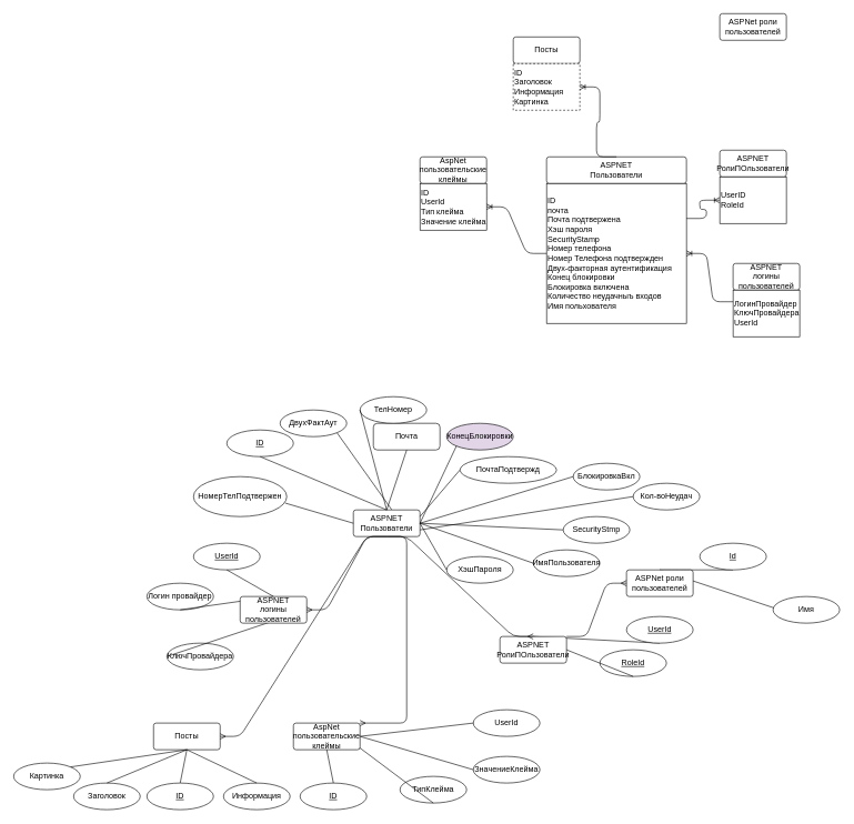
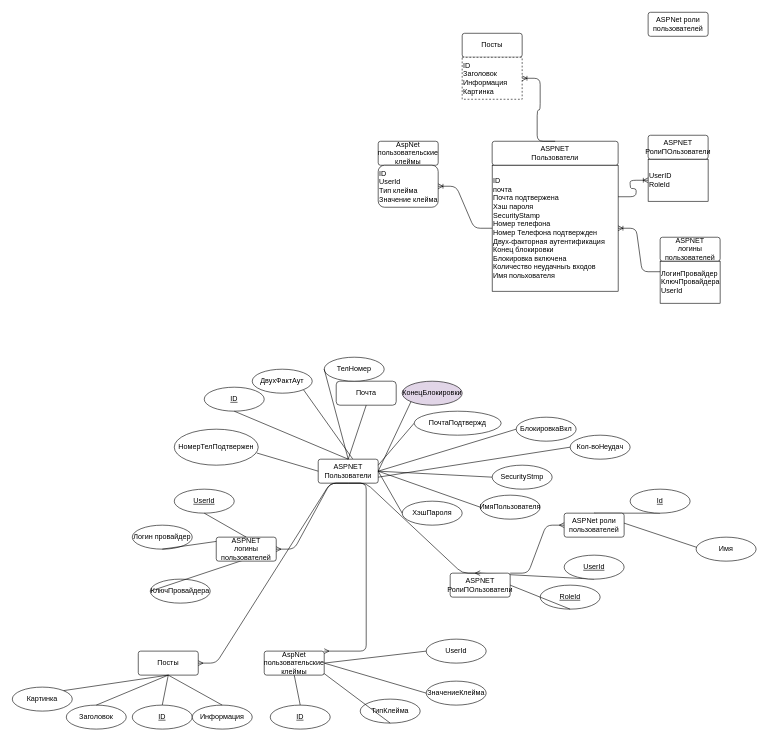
  <mxCell id="0" />
  <mxCell id="1" parent="0" />
  <mxCell id="2" value="Посты" style="rounded=1;arcSize=10;whiteSpace=wrap;html=1;align=center;" vertex="1" parent="1"><mxGeometry x="770" y="55" width="100" height="40" as="geometry" /></mxCell>
  <mxCell id="3" value="ID&lt;br&gt;Заголовок&lt;br&gt;Информация&lt;br&gt;Картинка" style="whiteSpace=wrap;html=1;align=left;dashed=1;" vertex="1" parent="1"><mxGeometry x="770" y="95" width="100" height="70" as="geometry" /></mxCell>
  <mxCell id="4" value="ASPNet роли пользователей" style="rounded=1;arcSize=10;whiteSpace=wrap;html=1;align=center;" vertex="1" parent="1"><mxGeometry x="1080" y="20" width="100" height="40" as="geometry" /></mxCell>
  <mxCell id="5" value="AspNet пользовательские клеймы" style="rounded=1;arcSize=10;whiteSpace=wrap;html=1;align=center;" vertex="1" parent="1"><mxGeometry x="630" y="235" width="100" height="40" as="geometry" /></mxCell>
- <mxCell id="6" value="ID&lt;br&gt;UserId&lt;br&gt;Тип клейма&lt;br&gt;Значение клейма" style="whiteSpace=wrap;html=1;align=left;" vertex="1" parent="1"><mxGeometry x="630" y="275" width="100" height="70" as="geometry" /></mxCell>
+ <mxCell id="6" value="ID&lt;br&gt;UserId&lt;br&gt;Тип клейма&lt;br&gt;Значение клейма" style="whiteSpace=wrap;html=1;align=left;rounded=1;" vertex="1" parent="1"><mxGeometry x="630" y="275" width="100" height="70" as="geometry" /></mxCell>
  <mxCell id="7" value="ASPNET&lt;br&gt;логины пользователей" style="rounded=1;arcSize=10;whiteSpace=wrap;html=1;align=center;" vertex="1" parent="1"><mxGeometry x="1100" y="395" width="100" height="40" as="geometry" /></mxCell>
  <mxCell id="8" value="ЛогинПровайдер&lt;br&gt;КлючПровайдера&lt;br&gt;UserId" style="whiteSpace=wrap;html=1;align=left;" vertex="1" parent="1"><mxGeometry x="1100" y="435" width="100" height="70" as="geometry" /></mxCell>
  <mxCell id="9" value="ASPNET&lt;br&gt;РолиПОльзователи" style="rounded=1;arcSize=10;whiteSpace=wrap;html=1;align=center;" vertex="1" parent="1"><mxGeometry x="1080" y="225" width="100" height="40" as="geometry" /></mxCell>
  <mxCell id="10" value="UserID&lt;br&gt;RoleId" style="whiteSpace=wrap;html=1;align=left;" vertex="1" parent="1"><mxGeometry x="1080" y="265" width="100" height="70" as="geometry" /></mxCell>
  <mxCell id="11" value="ASPNET&lt;br&gt;Пользователи" style="rounded=1;arcSize=10;whiteSpace=wrap;html=1;align=center;" vertex="1" parent="1"><mxGeometry x="820" y="235" width="210" height="40" as="geometry" /></mxCell>
  <mxCell id="12" value="ID&lt;br&gt;почта&lt;br&gt;Почта подтвержена&lt;br&gt;Хэш пароля&lt;br&gt;SecurityStamp&lt;br&gt;Номер телефона&lt;br&gt;Номер Телефона подтвержден&lt;br&gt;Двух-факторная аутентификация&lt;br&gt;Конец блокировки&lt;br&gt;Блокировка включена&lt;br&gt;Количество неудачныъ входов&lt;br&gt;Имя польхователя" style="whiteSpace=wrap;html=1;align=left;" vertex="1" parent="1"><mxGeometry x="820" y="275" width="210" height="210" as="geometry" /></mxCell>
  <mxCell id="13" value="" style="edgeStyle=entityRelationEdgeStyle;fontSize=12;html=1;endArrow=ERoneToMany;exitX=1;exitY=0.25;exitDx=0;exitDy=0;entryX=0;entryY=0.5;entryDx=0;entryDy=0;" edge="1" parent="1" source="12" target="10"><mxGeometry width="100" height="100" relative="1" as="geometry"><mxPoint x="1190" y="105" as="sourcePoint" /><mxPoint x="1190" y="292.5" as="targetPoint" /></mxGeometry></mxCell>
  <mxCell id="14" value="" style="edgeStyle=entityRelationEdgeStyle;fontSize=12;html=1;endArrow=ERoneToMany;exitX=0;exitY=0.25;exitDx=0;exitDy=0;entryX=1;entryY=0.5;entryDx=0;entryDy=0;" edge="1" parent="1" source="8" target="12"><mxGeometry width="100" height="100" relative="1" as="geometry"><mxPoint x="1200" y="115" as="sourcePoint" /><mxPoint x="1200" y="302.5" as="targetPoint" /></mxGeometry></mxCell>
  <mxCell id="15" value="" style="edgeStyle=entityRelationEdgeStyle;fontSize=12;html=1;endArrow=ERoneToMany;exitX=0;exitY=0.5;exitDx=0;exitDy=0;entryX=1;entryY=0.5;entryDx=0;entryDy=0;" edge="1" parent="1" source="12" target="6"><mxGeometry width="100" height="100" relative="1" as="geometry"><mxPoint x="1110" y="462.5" as="sourcePoint" /><mxPoint x="980" y="390" as="targetPoint" /></mxGeometry></mxCell>
  <mxCell id="16" value="" style="edgeStyle=entityRelationEdgeStyle;fontSize=12;html=1;endArrow=ERoneToMany;exitX=0.5;exitY=0;exitDx=0;exitDy=0;entryX=1;entryY=0.5;entryDx=0;entryDy=0;" edge="1" parent="1" source="11" target="3"><mxGeometry width="100" height="100" relative="1" as="geometry"><mxPoint x="830" y="390" as="sourcePoint" /><mxPoint x="740" y="320" as="targetPoint" /></mxGeometry></mxCell>
  <mxCell id="17" value="ID" style="ellipse;whiteSpace=wrap;html=1;align=center;fontStyle=4;" vertex="1" parent="1"><mxGeometry x="450" y="1175" width="100" height="40" as="geometry" /></mxCell>
  <mxCell id="18" value="ТипКлейма" style="ellipse;whiteSpace=wrap;html=1;align=center;" vertex="1" parent="1"><mxGeometry x="600" y="1165" width="100" height="40" as="geometry" /></mxCell>
  <mxCell id="19" value="UserId" style="ellipse;whiteSpace=wrap;html=1;align=center;" vertex="1" parent="1"><mxGeometry x="710" y="1065" width="100" height="40" as="geometry" /></mxCell>
  <mxCell id="20" value="ЗначениеКлейма" style="ellipse;whiteSpace=wrap;html=1;align=center;" vertex="1" parent="1"><mxGeometry x="710" y="1135" width="100" height="40" as="geometry" /></mxCell>
  <mxCell id="21" value="" style="endArrow=none;html=1;rounded=0;exitX=0.5;exitY=0;exitDx=0;exitDy=0;entryX=0.5;entryY=1;entryDx=0;entryDy=0;" edge="1" parent="1" source="71" target="70"><mxGeometry relative="1" as="geometry"><mxPoint x="390" y="1155" as="sourcePoint" /><mxPoint x="550" y="1155" as="targetPoint" /></mxGeometry></mxCell>
  <mxCell id="22" value="" style="endArrow=none;html=1;rounded=0;exitX=0.5;exitY=0;exitDx=0;exitDy=0;entryX=0.5;entryY=1;entryDx=0;entryDy=0;" edge="1" parent="1" source="62" target="18"><mxGeometry relative="1" as="geometry"><mxPoint x="530" y="1065" as="sourcePoint" /><mxPoint x="600" y="1105" as="targetPoint" /></mxGeometry></mxCell>
  <mxCell id="23" value="" style="endArrow=none;html=1;rounded=0;exitX=1;exitY=0.5;exitDx=0;exitDy=0;entryX=0;entryY=0.5;entryDx=0;entryDy=0;" edge="1" parent="1" source="62" target="19"><mxGeometry relative="1" as="geometry"><mxPoint x="600" y="1105" as="sourcePoint" /><mxPoint x="690" y="1065" as="targetPoint" /></mxGeometry></mxCell>
  <mxCell id="24" value="" style="endArrow=none;html=1;rounded=0;exitX=1;exitY=0.5;exitDx=0;exitDy=0;entryX=0;entryY=0.5;entryDx=0;entryDy=0;" edge="1" parent="1" source="62" target="20"><mxGeometry relative="1" as="geometry"><mxPoint x="650" y="1125" as="sourcePoint" /><mxPoint x="720" y="1095" as="targetPoint" /></mxGeometry></mxCell>
  <mxCell id="25" value="ASPNET&lt;br&gt;Пользователи" style="rounded=1;arcSize=10;whiteSpace=wrap;html=1;align=center;" vertex="1" parent="1"><mxGeometry x="530" y="765" width="100" height="40" as="geometry" /></mxCell>
  <mxCell id="26" value="ID" style="ellipse;whiteSpace=wrap;html=1;align=center;fontStyle=4;" vertex="1" parent="1"><mxGeometry x="340" y="645" width="100" height="40" as="geometry" /></mxCell>
  <mxCell id="27" value="Почта" style="whiteSpace=wrap;html=1;align=center;rounded=1;" vertex="1" parent="1"><mxGeometry x="560" y="635" width="100" height="40" as="geometry" /></mxCell>
  <mxCell id="28" value="ХэшПароля" style="ellipse;whiteSpace=wrap;html=1;align=center;" vertex="1" parent="1"><mxGeometry x="670" y="835" width="100" height="40" as="geometry" /></mxCell>
  <mxCell id="29" value="" style="endArrow=none;html=1;rounded=0;exitX=0.5;exitY=1;exitDx=0;exitDy=0;entryX=0.5;entryY=0;entryDx=0;entryDy=0;" edge="1" parent="1" source="26" target="25"><mxGeometry relative="1" as="geometry"><mxPoint x="380" y="825" as="sourcePoint" /><mxPoint x="540" y="825" as="targetPoint" /></mxGeometry></mxCell>
  <mxCell id="30" value="" style="endArrow=none;html=1;rounded=0;exitX=0.5;exitY=0;exitDx=0;exitDy=0;entryX=0.5;entryY=1;entryDx=0;entryDy=0;" edge="1" parent="1" source="25" target="27"><mxGeometry relative="1" as="geometry"><mxPoint x="520" y="735" as="sourcePoint" /><mxPoint x="590" y="775" as="targetPoint" /></mxGeometry></mxCell>
  <mxCell id="31" value="" style="endArrow=none;html=1;rounded=0;entryX=0;entryY=0.5;entryDx=0;entryDy=0;exitX=1;exitY=0.25;exitDx=0;exitDy=0;" edge="1" parent="1" source="25" target="80"><mxGeometry relative="1" as="geometry"><mxPoint x="630" y="785" as="sourcePoint" /><mxPoint x="680" y="735" as="targetPoint" /></mxGeometry></mxCell>
  <mxCell id="32" value="" style="endArrow=none;html=1;rounded=0;exitX=1;exitY=0.5;exitDx=0;exitDy=0;entryX=0;entryY=0.5;entryDx=0;entryDy=0;" edge="1" parent="1" source="25" target="28"><mxGeometry relative="1" as="geometry"><mxPoint x="640" y="795" as="sourcePoint" /><mxPoint x="710" y="765" as="targetPoint" /></mxGeometry></mxCell>
  <mxCell id="33" value="" style="endArrow=none;html=1;rounded=0;exitX=1;exitY=0.5;exitDx=0;exitDy=0;entryX=0;entryY=0.5;entryDx=0;entryDy=0;" edge="1" parent="1" target="81" source="25"><mxGeometry relative="1" as="geometry"><mxPoint x="730" y="755" as="sourcePoint" /><mxPoint x="810" y="735" as="targetPoint" /></mxGeometry></mxCell>
  <mxCell id="34" value="ТелНомер&lt;span style=&quot;color: rgba(0 , 0 , 0 , 0) ; font-family: monospace ; font-size: 0px&quot;&gt;%3CmxGraphModel%3E%3Croot%3E%3CmxCell%20id%3D%220%22%2F%3E%3CmxCell%20id%3D%221%22%20parent%3D%220%22%2F%3E%3CmxCell%20id%3D%222%22%20value%3D%22%D0%A5%D1%8D%D1%88%D0%9F%D0%B0%D1%80%D0%BE%D0%BB%D1%8F%22%20style%3D%22ellipse%3BwhiteSpace%3Dwrap%3Bhtml%3D1%3Balign%3Dcenter%3B%22%20vertex%3D%221%22%20parent%3D%221%22%3E%3CmxGeometry%20x%3D%2240%22%20y%3D%22880%22%20width%3D%22100%22%20height%3D%2240%22%20as%3D%22geometry%22%2F%3E%3C%2FmxCell%3E%3CmxCell%20id%3D%223%22%20value%3D%22%22%20style%3D%22endArrow%3Dnone%3Bhtml%3D1%3Brounded%3D0%3BexitX%3D1%3BexitY%3D0.5%3BexitDx%3D0%3BexitDy%3D0%3BentryX%3D0%3BentryY%3D0.5%3BentryDx%3D0%3BentryDy%3D0%3B%22%20edge%3D%221%22%20target%3D%222%22%20parent%3D%221%22%3E%3CmxGeometry%20relative%3D%221%22%20as%3D%22geometry%22%3E%3CmxPoint%20x%3D%22-30%22%20y%3D%22860%22%20as%3D%22sourcePoint%22%2F%3E%3CmxPoint%20x%3D%2250%22%20y%3D%22840%22%20as%3D%22targetPoint%22%2F%3E%3C%2FmxGeometry%3E%3C%2FmxCell%3E%3C%2Froot%3E%3C%2FmxGraphModel%3E&lt;/span&gt;" style="ellipse;whiteSpace=wrap;html=1;align=center;" vertex="1" parent="1"><mxGeometry x="540" y="595" width="100" height="40" as="geometry" /></mxCell>
  <mxCell id="35" value="" style="endArrow=none;html=1;rounded=0;exitX=0.5;exitY=0;exitDx=0;exitDy=0;entryX=0;entryY=0.5;entryDx=0;entryDy=0;" edge="1" parent="1" target="34" source="25"><mxGeometry relative="1" as="geometry"><mxPoint x="480" y="625" as="sourcePoint" /><mxPoint x="560" y="605" as="targetPoint" /></mxGeometry></mxCell>
  <mxCell id="36" value="НомерТелПодтвержен" style="ellipse;whiteSpace=wrap;html=1;align=center;" vertex="1" parent="1"><mxGeometry x="290" y="715" width="140" height="60" as="geometry" /></mxCell>
  <mxCell id="37" value="" style="endArrow=none;html=1;rounded=0;exitX=0.982;exitY=0.661;exitDx=0;exitDy=0;entryX=0;entryY=0.5;entryDx=0;entryDy=0;exitPerimeter=0;" edge="1" parent="1" source="36" target="25"><mxGeometry relative="1" as="geometry"><mxPoint x="520" y="735" as="sourcePoint" /><mxPoint x="590" y="775" as="targetPoint" /></mxGeometry></mxCell>
  <mxCell id="38" value="ДвухФактАут" style="ellipse;whiteSpace=wrap;html=1;align=center;" vertex="1" parent="1"><mxGeometry x="420" y="615" width="100" height="40" as="geometry" /></mxCell>
  <mxCell id="39" value="" style="endArrow=none;html=1;rounded=0;exitX=0.574;exitY=-0.014;exitDx=0;exitDy=0;entryX=1;entryY=1;entryDx=0;entryDy=0;exitPerimeter=0;" edge="1" parent="1" source="25" target="38"><mxGeometry relative="1" as="geometry"><mxPoint x="590" y="775" as="sourcePoint" /><mxPoint x="560" y="675" as="targetPoint" /></mxGeometry></mxCell>
  <mxCell id="40" value="КонецБлокировки" style="ellipse;whiteSpace=wrap;html=1;align=center;fillColor=#e1d5e7;" vertex="1" parent="1"><mxGeometry x="670" y="635" width="100" height="40" as="geometry" /></mxCell>
  <mxCell id="41" value="" style="endArrow=none;html=1;rounded=0;exitX=1;exitY=0.5;exitDx=0;exitDy=0;entryX=0;entryY=1;entryDx=0;entryDy=0;" edge="1" parent="1" source="25" target="40"><mxGeometry relative="1" as="geometry"><mxPoint x="640" y="795" as="sourcePoint" /><mxPoint x="710" y="765" as="targetPoint" /></mxGeometry></mxCell>
  <mxCell id="42" value="БлокировкаВкл" style="ellipse;whiteSpace=wrap;html=1;align=center;" vertex="1" parent="1"><mxGeometry x="860" y="695" width="100" height="40" as="geometry" /></mxCell>
  <mxCell id="43" value="" style="endArrow=none;html=1;rounded=0;exitX=1;exitY=0.5;exitDx=0;exitDy=0;entryX=0;entryY=0.5;entryDx=0;entryDy=0;" edge="1" parent="1" source="25" target="42"><mxGeometry relative="1" as="geometry"><mxPoint x="640" y="795" as="sourcePoint" /><mxPoint x="744.645" y="729.142" as="targetPoint" /></mxGeometry></mxCell>
  <mxCell id="44" value="Кол-воНеудач" style="ellipse;whiteSpace=wrap;html=1;align=center;" vertex="1" parent="1"><mxGeometry x="950" y="725" width="100" height="40" as="geometry" /></mxCell>
  <mxCell id="45" value="" style="endArrow=none;html=1;rounded=0;exitX=1;exitY=0.75;exitDx=0;exitDy=0;entryX=0;entryY=0.5;entryDx=0;entryDy=0;" edge="1" parent="1" source="25" target="44"><mxGeometry relative="1" as="geometry"><mxPoint x="640" y="795" as="sourcePoint" /><mxPoint x="820" y="735" as="targetPoint" /></mxGeometry></mxCell>
  <mxCell id="46" value="ИмяПользователя" style="ellipse;whiteSpace=wrap;html=1;align=center;" vertex="1" parent="1"><mxGeometry x="800" y="825" width="100" height="40" as="geometry" /></mxCell>
  <mxCell id="47" value="" style="endArrow=none;html=1;rounded=0;exitX=1;exitY=0.5;exitDx=0;exitDy=0;entryX=0;entryY=0.5;entryDx=0;entryDy=0;" edge="1" parent="1" source="25" target="46"><mxGeometry relative="1" as="geometry"><mxPoint x="640" y="805" as="sourcePoint" /><mxPoint x="850" y="775" as="targetPoint" /></mxGeometry></mxCell>
  <mxCell id="48" value="UserId" style="ellipse;whiteSpace=wrap;html=1;align=center;fontStyle=4;" vertex="1" parent="1"><mxGeometry x="290" y="815" width="100" height="40" as="geometry" /></mxCell>
  <mxCell id="49" value="Логин провайдер" style="ellipse;whiteSpace=wrap;html=1;align=center;" vertex="1" parent="1"><mxGeometry x="220" y="875" width="100" height="40" as="geometry" /></mxCell>
  <mxCell id="50" value="КлючПровайдера" style="ellipse;whiteSpace=wrap;html=1;align=center;" vertex="1" parent="1"><mxGeometry x="250" y="965" width="100" height="40" as="geometry" /></mxCell>
  <mxCell id="51" value="" style="endArrow=none;html=1;rounded=0;exitX=0.5;exitY=1;exitDx=0;exitDy=0;entryX=0.5;entryY=0;entryDx=0;entryDy=0;" edge="1" parent="1" source="48" target="65"><mxGeometry relative="1" as="geometry"><mxPoint x="210" y="955" as="sourcePoint" /><mxPoint x="370" y="955" as="targetPoint" /></mxGeometry></mxCell>
  <mxCell id="52" value="" style="endArrow=none;html=1;rounded=0;exitX=0.5;exitY=0;exitDx=0;exitDy=0;entryX=0.5;entryY=1;entryDx=0;entryDy=0;" edge="1" parent="1" source="65" target="49"><mxGeometry relative="1" as="geometry"><mxPoint x="350" y="865" as="sourcePoint" /><mxPoint x="420" y="905" as="targetPoint" /></mxGeometry></mxCell>
  <mxCell id="53" value="" style="endArrow=none;html=1;rounded=0;exitX=1;exitY=0.5;exitDx=0;exitDy=0;entryX=0;entryY=0.5;entryDx=0;entryDy=0;" edge="1" parent="1" source="65" target="50"><mxGeometry relative="1" as="geometry"><mxPoint x="420" y="905" as="sourcePoint" /><mxPoint x="510" y="865" as="targetPoint" /></mxGeometry></mxCell>
  <mxCell id="54" value="RoleId" style="ellipse;whiteSpace=wrap;html=1;align=center;fontStyle=4;" vertex="1" parent="1"><mxGeometry x="900" y="975" width="100" height="40" as="geometry" /></mxCell>
  <mxCell id="55" value="" style="endArrow=none;html=1;rounded=0;exitX=0.5;exitY=1;exitDx=0;exitDy=0;entryX=0.5;entryY=0;entryDx=0;entryDy=0;" edge="1" parent="1" source="54" target="63"><mxGeometry relative="1" as="geometry"><mxPoint x="600" y="1015" as="sourcePoint" /><mxPoint x="760" y="1015" as="targetPoint" /></mxGeometry></mxCell>
  <mxCell id="56" value="" style="endArrow=none;html=1;rounded=0;exitX=0.5;exitY=0;exitDx=0;exitDy=0;entryX=0.5;entryY=1;entryDx=0;entryDy=0;" edge="1" parent="1" source="63" target="57"><mxGeometry relative="1" as="geometry"><mxPoint x="740" y="925" as="sourcePoint" /><mxPoint x="890" y="915" as="targetPoint" /></mxGeometry></mxCell>
  <mxCell id="57" value="UserId" style="ellipse;whiteSpace=wrap;html=1;align=center;fontStyle=4;" vertex="1" parent="1"><mxGeometry x="940" y="925" width="100" height="40" as="geometry" /></mxCell>
  <mxCell id="58" value="" style="endArrow=none;html=1;rounded=0;exitX=0.5;exitY=1;exitDx=0;exitDy=0;entryX=0.5;entryY=0;entryDx=0;entryDy=0;" edge="1" parent="1" target="64"><mxGeometry relative="1" as="geometry"><mxPoint x="1170" y="915" as="sourcePoint" /><mxPoint x="770" y="1025" as="targetPoint" /></mxGeometry></mxCell>
  <mxCell id="59" value="" style="endArrow=none;html=1;rounded=0;exitX=0.5;exitY=0;exitDx=0;exitDy=0;entryX=0.5;entryY=1;entryDx=0;entryDy=0;" edge="1" parent="1" source="64" target="60"><mxGeometry relative="1" as="geometry"><mxPoint x="750" y="935" as="sourcePoint" /><mxPoint x="900" y="925" as="targetPoint" /></mxGeometry></mxCell>
  <mxCell id="60" value="Id" style="ellipse;whiteSpace=wrap;html=1;align=center;fontStyle=4;" vertex="1" parent="1"><mxGeometry x="1050" y="815" width="100" height="40" as="geometry" /></mxCell>
  <mxCell id="61" value="Имя" style="ellipse;whiteSpace=wrap;html=1;align=center;" vertex="1" parent="1"><mxGeometry x="1160" y="895" width="100" height="40" as="geometry" /></mxCell>
  <mxCell id="62" value="AspNet пользовательские клеймы" style="rounded=1;arcSize=10;whiteSpace=wrap;html=1;align=center;" vertex="1" parent="1"><mxGeometry x="440" y="1085" width="100" height="40" as="geometry" /></mxCell>
  <mxCell id="63" value="ASPNET&lt;br&gt;РолиПОльзователи" style="rounded=1;arcSize=10;whiteSpace=wrap;html=1;align=center;" vertex="1" parent="1"><mxGeometry x="750" y="955" width="100" height="40" as="geometry" /></mxCell>
  <mxCell id="64" value="ASPNet роли пользователей" style="rounded=1;arcSize=10;whiteSpace=wrap;html=1;align=center;" vertex="1" parent="1"><mxGeometry x="940" y="855" width="100" height="40" as="geometry" /></mxCell>
  <mxCell id="65" value="ASPNET&lt;br&gt;логины пользователей" style="rounded=1;arcSize=10;whiteSpace=wrap;html=1;align=center;" vertex="1" parent="1"><mxGeometry x="360" y="895" width="100" height="40" as="geometry" /></mxCell>
  <mxCell id="66" value="" style="edgeStyle=entityRelationEdgeStyle;fontSize=12;html=1;endArrow=ERmany;exitX=0.5;exitY=1;exitDx=0;exitDy=0;entryX=1;entryY=0.5;entryDx=0;entryDy=0;" edge="1" parent="1" source="25" target="65"><mxGeometry width="100" height="100" relative="1" as="geometry"><mxPoint x="520" y="1005" as="sourcePoint" /><mxPoint x="620" y="905" as="targetPoint" /></mxGeometry></mxCell>
  <mxCell id="67" value="" style="edgeStyle=entityRelationEdgeStyle;fontSize=12;html=1;endArrow=ERmany;exitX=0.5;exitY=1;exitDx=0;exitDy=0;entryX=0.5;entryY=0;entryDx=0;entryDy=0;" edge="1" parent="1" source="25" target="63"><mxGeometry width="100" height="100" relative="1" as="geometry"><mxPoint x="590" y="815" as="sourcePoint" /><mxPoint x="470" y="925" as="targetPoint" /></mxGeometry></mxCell>
  <mxCell id="68" value="" style="edgeStyle=entityRelationEdgeStyle;fontSize=12;html=1;endArrow=ERmany;entryX=1;entryY=0;entryDx=0;entryDy=0;" edge="1" parent="1" target="62"><mxGeometry width="100" height="100" relative="1" as="geometry"><mxPoint x="580" y="805" as="sourcePoint" /><mxPoint x="810" y="965" as="targetPoint" /></mxGeometry></mxCell>
  <mxCell id="69" value="" style="edgeStyle=entityRelationEdgeStyle;fontSize=12;html=1;endArrow=ERmany;exitX=1;exitY=0;exitDx=0;exitDy=0;entryX=0;entryY=0.5;entryDx=0;entryDy=0;" edge="1" parent="1" source="63" target="64"><mxGeometry width="100" height="100" relative="1" as="geometry"><mxPoint x="680" y="1005" as="sourcePoint" /><mxPoint x="780" y="905" as="targetPoint" /></mxGeometry></mxCell>
  <mxCell id="70" value="Посты" style="rounded=1;arcSize=10;whiteSpace=wrap;html=1;align=center;" vertex="1" parent="1"><mxGeometry x="230" y="1085" width="100" height="40" as="geometry" /></mxCell>
  <mxCell id="71" value="ID" style="ellipse;whiteSpace=wrap;html=1;align=center;fontStyle=4;" vertex="1" parent="1"><mxGeometry x="220" y="1175" width="100" height="40" as="geometry" /></mxCell>
  <mxCell id="72" value="" style="endArrow=none;html=1;rounded=0;exitX=0.5;exitY=0;exitDx=0;exitDy=0;entryX=0.5;entryY=1;entryDx=0;entryDy=0;" edge="1" parent="1" source="17" target="62"><mxGeometry relative="1" as="geometry"><mxPoint x="280" y="1185" as="sourcePoint" /><mxPoint x="290" y="1135" as="targetPoint" /></mxGeometry></mxCell>
- <mxCell id="73" value="Информация" style="ellipse;whiteSpace=wrap;html=1;align=center;" vertex="1" parent="1"><mxGeometry x="335" y="1175" width="100" height="40" as="geometry" /></mxCell>
+ <mxCell id="73" value="Информация" style="ellipse;whiteSpace=wrap;html=1;align=center;" vertex="1" parent="1"><mxGeometry x="320" y="1175" width="100" height="40" as="geometry" /></mxCell>
  <mxCell id="74" value="Заголовок" style="ellipse;whiteSpace=wrap;html=1;align=center;" vertex="1" parent="1"><mxGeometry x="110" y="1175" width="100" height="40" as="geometry" /></mxCell>
  <mxCell id="75" value="Картинка" style="ellipse;whiteSpace=wrap;html=1;align=center;" vertex="1" parent="1"><mxGeometry x="20" y="1145" width="100" height="40" as="geometry" /></mxCell>
  <mxCell id="76" value="" style="endArrow=none;html=1;rounded=0;exitX=0.5;exitY=1;exitDx=0;exitDy=0;entryX=0.5;entryY=0;entryDx=0;entryDy=0;" edge="1" parent="1" source="70" target="73"><mxGeometry relative="1" as="geometry"><mxPoint x="500" y="1095" as="sourcePoint" /><mxPoint y="1215" as="targetPoint" x="660" /></mxGeometry></mxCell>
  <mxCell id="77" value="" style="endArrow=none;html=1;rounded=0;exitX=0.5;exitY=1;exitDx=0;exitDy=0;entryX=0.5;entryY=0;entryDx=0;entryDy=0;" edge="1" parent="1" source="70" target="74"><mxGeometry relative="1" as="geometry"><mxPoint x="290" y="1135" as="sourcePoint" /><mxPoint x="380" y="1185" as="targetPoint" /></mxGeometry></mxCell>
  <mxCell id="78" value="" style="endArrow=none;html=1;rounded=0;exitX=0.5;exitY=1;exitDx=0;exitDy=0;entryX=1;entryY=0;entryDx=0;entryDy=0;" edge="1" parent="1" source="70" target="75"><mxGeometry relative="1" as="geometry"><mxPoint x="290" y="1135" as="sourcePoint" /><mxPoint x="170" y="1185" as="targetPoint" /></mxGeometry></mxCell>
  <mxCell id="79" value="" style="edgeStyle=entityRelationEdgeStyle;fontSize=12;html=1;endArrow=ERmany;entryX=1;entryY=0.5;entryDx=0;entryDy=0;exitX=0.5;exitY=1;exitDx=0;exitDy=0;" edge="1" parent="1" source="25" target="70"><mxGeometry width="100" height="100" relative="1" as="geometry"><mxPoint x="590" y="815" as="sourcePoint" /><mxPoint x="550" y="1095" as="targetPoint" /></mxGeometry></mxCell>
  <mxCell id="80" value="ПочтаПодтвержд" style="ellipse;whiteSpace=wrap;html=1;align=center;" vertex="1" parent="1"><mxGeometry x="690" y="685" width="145" height="40" as="geometry" /></mxCell>
- <mxCell id="81" value="SecurityStmp" style="ellipse;whiteSpace=wrap;html=1;align=center;" vertex="1" parent="1"><mxGeometry x="845" y="775" width="100" height="40" as="geometry" /></mxCell>
+ <mxCell id="81" value="SecurityStmp" style="ellipse;whiteSpace=wrap;html=1;align=center;" vertex="1" parent="1"><mxGeometry x="820" y="775" width="100" height="40" as="geometry" /></mxCell>
